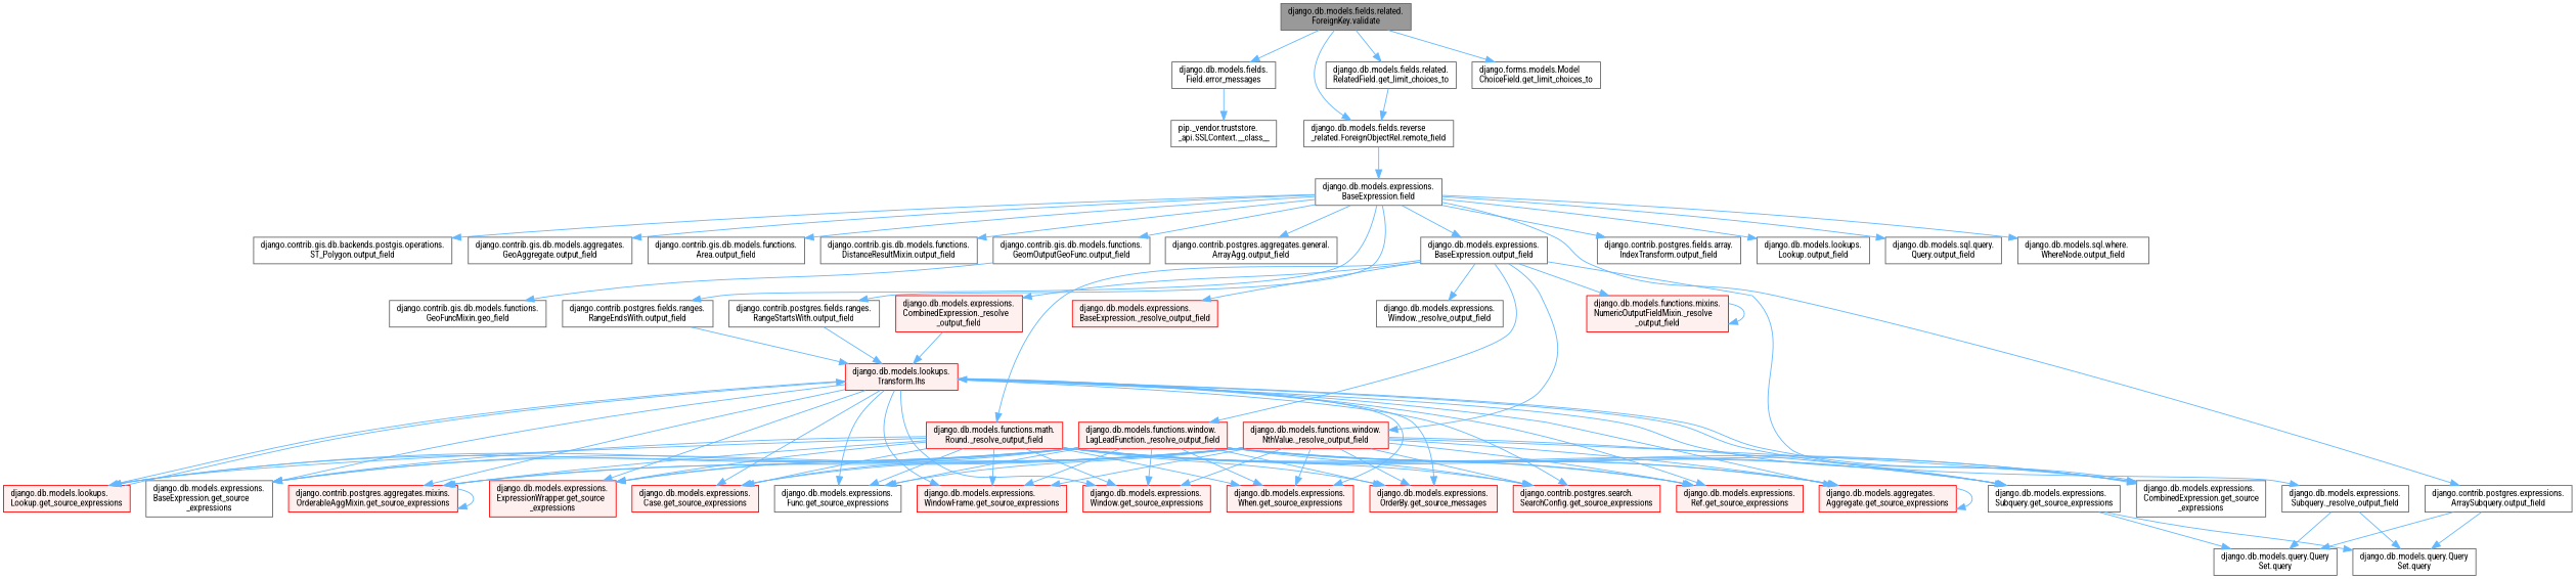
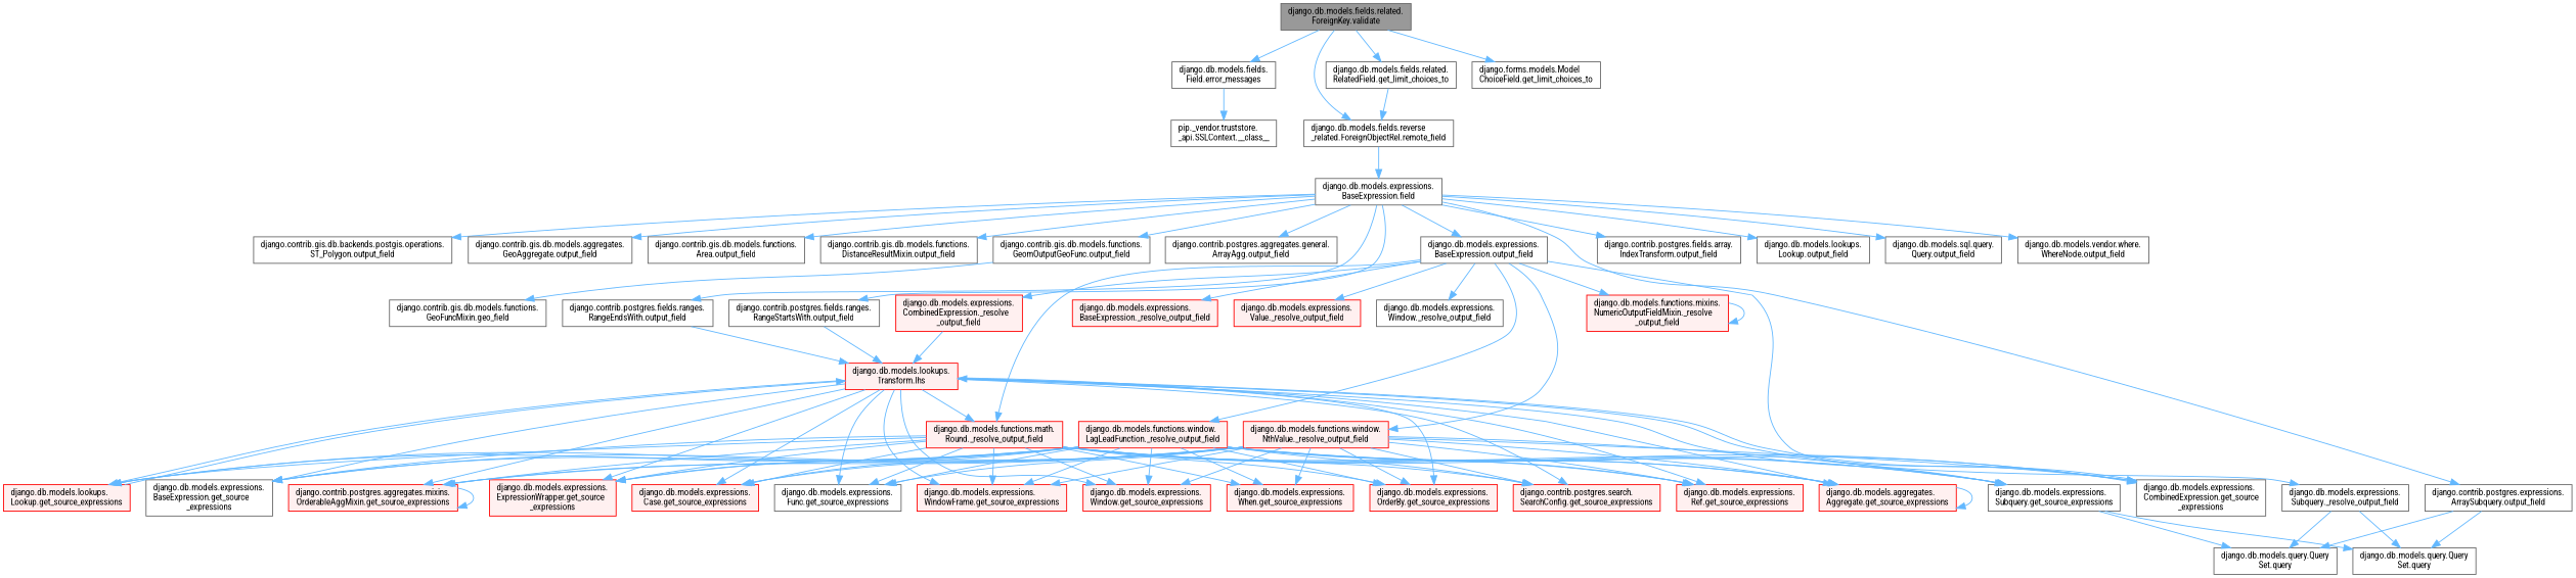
  digraph {
    fontname="Roboto Condensed"
    rankdir=TB
    node [color=grey40 fillcolor=white fontname="Roboto Condensed" fontsize=10 shape=box style=filled]
    edge [color=steelblue1 fontname="Roboto Condensed" fontsize=10 labelfontname=Helvetica labelfontsize=10 style=solid]
    n1 [color=gray40 fillcolor=grey60 fontcolor=black height=0.2 label="django.db.models.fields.related.\lForeignKey.validate" width=0.4]
    n2 [height=0.2 label="django.db.models.fields.\lField.error_messages" width=0.4]
    n3 [height=0.2 label="django.db.models.fields.related.\lRelatedField.get_limit_choices_to" width=0.4]
    n4 [height=0.2 label="django.db.models.fields.reverse\l_related.ForeignObjectRel.remote_field" width=0.4]
    n5 [height=0.2 label="django.forms.models.Model\lChoiceField.get_limit_choices_to" width=0.4]
    n6 [height=0.2 label="pip._vendor.truststore.\l_api.SSLContext.__class__" width=0.4]
    n7 [height=0.2 label="django.db.models.expressions.\lBaseExpression.field" width=0.4]
    n8 [height=0.2 label="django.contrib.gis.db.backends.postgis.operations.\lST_Polygon.output_field" width=0.4]
    n9 [height=0.2 label="django.contrib.gis.db.models.aggregates.\lGeoAggregate.output_field" width=0.4]
    n10 [height=0.2 label="django.contrib.gis.db.models.functions.\lArea.output_field" width=0.4]
    n11 [height=0.2 label="django.contrib.gis.db.models.functions.\lDistanceResultMixin.output_field" width=0.4]
    n12 [height=0.2 label="django.contrib.gis.db.models.functions.\lGeomOutputGeoFunc.output_field" width=0.4]
    n13 [height=0.2 label="django.contrib.postgres.aggregates.general.\lArrayAgg.output_field" width=0.4]
    n14 [height=0.2 label="django.contrib.postgres.expressions.\lArraySubquery.output_field" width=0.4]
    n15 [height=0.2 label="django.contrib.postgres.fields.array.\lIndexTransform.output_field" width=0.4]
    n16 [height=0.2 label="django.contrib.postgres.fields.ranges.\lRangeEndsWith.output_field" width=0.4]
    n17 [height=0.2 label="django.contrib.postgres.fields.ranges.\lRangeStartsWith.output_field" width=0.4]
    n18 [height=0.2 label="django.db.models.expressions.\lBaseExpression.output_field" width=0.4]
    n19 [height=0.2 label="django.db.models.lookups.\lLookup.output_field" width=0.4]
    n20 [height=0.2 label="django.db.models.sql.query.\lQuery.output_field" width=0.4]
-   n21 [height=0.2 label="django.db.models.sql.where.\lWhereNode.output_field" width=0.4]
+   n21 [height=0.2 label="django.db.models.vendor.where.\lWhereNode.output_field" width=0.4]
    n22 [height=0.2 label="django.contrib.gis.db.models.functions.\lGeoFuncMixin.geo_field" width=0.4]
    n23 [height=0.2 label="django.db.models.query.Query\lSet.query" width=0.4]
    n24 [height=0.2 label="django.db.models.query.Query\lSet.query" width=0.4]
    n25 [color=red fillcolor="#FFF0F0" height=0.2 label="django.db.models.lookups.\lTransform.lhs" width=0.4]
    n26 [color=red fillcolor="#FFF0F0" height=0.2 label="django.db.models.expressions.\lBaseExpression._resolve_output_field" width=0.4]
    n27 [color=red fillcolor="#FFF0F0" height=0.2 label="django.db.models.expressions.\lCombinedExpression._resolve\l_output_field" width=0.4]
    n28 [height=0.2 label="django.db.models.expressions.\lSubquery._resolve_output_field" width=0.4]
+   n29 [color=red fillcolor="#FFF0F0" height=0.2 label="django.db.models.expressions.\lValue._resolve_output_field" width=0.4]
    n30 [height=0.2 label="django.db.models.expressions.\lWindow._resolve_output_field" width=0.4]
    n31 [color=red fillcolor="#FFF0F0" height=0.2 label="django.db.models.functions.math.\lRound._resolve_output_field" width=0.4]
    n32 [color=red fillcolor="#FFF0F0" height=0.2 label="django.db.models.functions.mixins.\lNumericOutputFieldMixin._resolve\l_output_field" width=0.4]
    n33 [color=red fillcolor="#FFF0F0" height=0.2 label="django.db.models.functions.window.\lLagLeadFunction._resolve_output_field" width=0.4]
    n34 [color=red fillcolor="#FFF0F0" height=0.2 label="django.db.models.functions.window.\lNthValue._resolve_output_field" width=0.4]
    n35 [color=red fillcolor="#FFF0F0" height=0.2 label="django.contrib.postgres.aggregates.mixins.\lOrderableAggMixin.get_source_expressions" width=0.4]
    n36 [color=red fillcolor="#FFF0F0" height=0.2 label="django.contrib.postgres.search.\lSearchConfig.get_source_expressions" width=0.4]
    n37 [color=red fillcolor="#FFF0F0" height=0.2 label="django.db.models.aggregates.\lAggregate.get_source_expressions" width=0.4]
    n38 [height=0.2 label="django.db.models.expressions.\lBaseExpression.get_source\l_expressions" width=0.4]
    n39 [color=red fillcolor="#FFF0F0" height=0.2 label="django.db.models.expressions.\lCase.get_source_expressions" width=0.4]
    n40 [height=0.2 label="django.db.models.expressions.\lCombinedExpression.get_source\l_expressions" width=0.4]
    n41 [color=red fillcolor="#FFF0F0" height=0.2 label="django.db.models.expressions.\lExpressionWrapper.get_source\l_expressions" width=0.4]
    n42 [height=0.2 label="django.db.models.expressions.\lFunc.get_source_expressions" width=0.4]
-   n43 [color=red fillcolor="#FFF0F0" height=0.2 label="django.db.models.expressions.\lOrderBy.get_source_messages" width=0.4]
+   n43 [color=red fillcolor="#FFF0F0" height=0.2 label="django.db.models.expressions.\lOrderBy.get_source_expressions" width=0.4]
    n44 [color=red fillcolor="#FFF0F0" height=0.2 label="django.db.models.expressions.\lRef.get_source_expressions" width=0.4]
    n45 [height=0.2 label="django.db.models.expressions.\lSubquery.get_source_expressions" width=0.4]
    n46 [color=red fillcolor="#FFF0F0" height=0.2 label="django.db.models.expressions.\lWhen.get_source_expressions" width=0.4]
    n47 [color=red fillcolor="#FFF0F0" height=0.2 label="django.db.models.expressions.\lWindow.get_source_expressions" width=0.4]
    n48 [color=red fillcolor="#FFF0F0" height=0.2 label="django.db.models.expressions.\lWindowFrame.get_source_expressions" width=0.4]
    n49 [color=red fillcolor="#FFF0F0" height=0.2 label="django.db.models.lookups.\lLookup.get_source_expressions" width=0.4]
    n1 -> n2
    n1 -> n3
    n1 -> n4
    n1 -> n5
    n2 -> n6
    n3 -> n4
    n4 -> n7
    n7 -> n8
    n7 -> n9
    n7 -> n10
    n7 -> n11
    n7 -> n12
    n7 -> n13
    n7 -> n14
    n7 -> n15
    n7 -> n16
    n7 -> n17
    n7 -> n18
    n7 -> n19
    n7 -> n20
    n7 -> n21
    n12 -> n22
    n14 -> n23
    n14 -> n24
    n16 -> n25
    n17 -> n25
    n18 -> n26
    n18 -> n27
    n18 -> n28
+   n18 -> n29
    n18 -> n30
    n18 -> n31
    n18 -> n32
    n18 -> n33
    n18 -> n34
    n25 -> n35
    n25 -> n36
    n25 -> n37
    n25 -> n38
    n25 -> n39
    n25 -> n40
    n25 -> n41
    n25 -> n42
    n25 -> n43
    n25 -> n44
    n25 -> n45
-   n25 -> n46
+   n25 -> n31
    n25 -> n47
    n25 -> n48
    n25 -> n49
    n27 -> n25
    n28 -> n23
    n28 -> n24
    n31 -> n35
    n31 -> n36
    n31 -> n37
    n31 -> n38
    n31 -> n39
    n31 -> n40
    n31 -> n41
    n31 -> n42
    n31 -> n43
    n31 -> n44
    n31 -> n45
    n31 -> n46
    n31 -> n47
    n31 -> n48
    n31 -> n49
    n32 -> n32
    n33 -> n35
    n33 -> n36
    n33 -> n37
    n33 -> n38
    n33 -> n39
    n33 -> n40
    n33 -> n41
    n33 -> n42
    n33 -> n43
    n33 -> n44
    n33 -> n45
    n33 -> n46
    n33 -> n47
    n33 -> n48
    n33 -> n49
    n34 -> n35
    n34 -> n36
    n34 -> n37
    n34 -> n38
    n34 -> n39
    n34 -> n40
    n34 -> n41
    n34 -> n42
    n34 -> n43
    n34 -> n44
    n34 -> n45
    n34 -> n46
    n34 -> n47
    n34 -> n48
    n34 -> n49
    n35 -> n35
    n37 -> n37
    n40 -> n25
    n45 -> n23
    n45 -> n24
    n49 -> n25
  }
